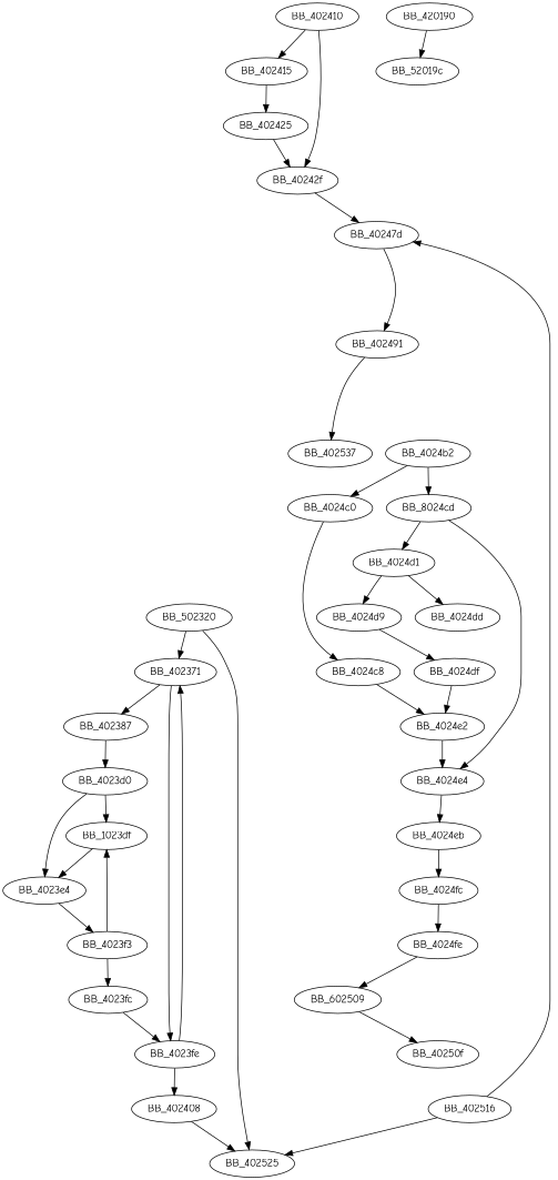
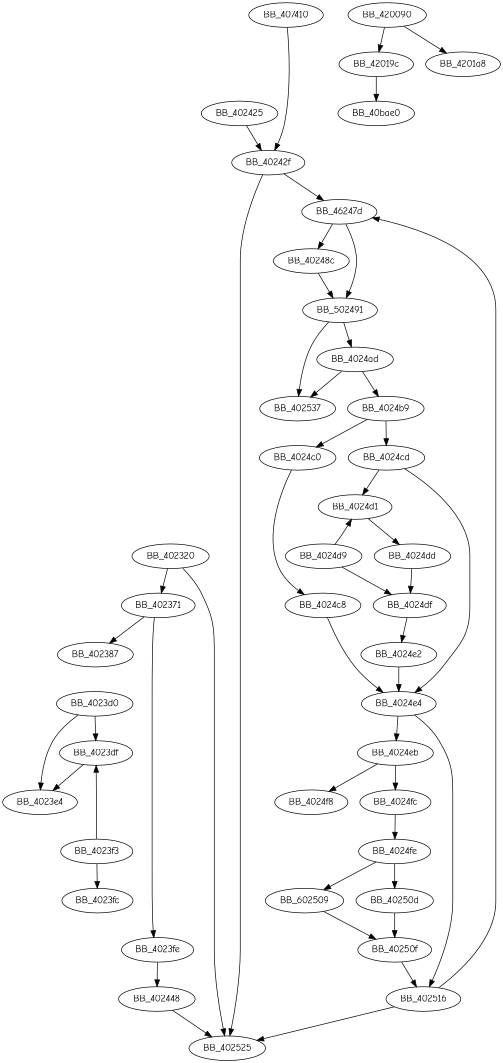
  digraph {
    fontname="Comic Neue"
    node [fontname="Comic Neue"]
    edge [fontname="Comic Neue"]
-   BB_402320 [label=BB_502320]
+   BB_402320
    BB_402371
    BB_402525
    BB_402387
    BB_4023fe
    BB_4023d0
-   BB_402408
-   BB_4023df [label=BB_1023df]
+   BB_402408 [label=BB_402448]
+   BB_4023df
    BB_4023e4
    BB_4023f3
    BB_4023fc
-   BB_402410
-   BB_402415
+   BB_402410 [label=BB_407410]
    BB_40242f
    n15 [label=BB_402425]
-   BB_40247d
-   BB_402491
+   BB_40247d [label=BB_46247d]
+   BB_40248c
+   BB_402491 [label=BB_502491]
+   BB_4024ad
    BB_402537
-   BB_4024b9 [label=BB_4024b2]
+   BB_4024b9
    BB_4024c0
-   BB_4024cd [label=BB_8024cd]
+   BB_4024cd
    BB_4024c8
    BB_4024d1
    BB_4024e4
    BB_4024e2
    BB_4024d9
    BB_4024dd
    BB_4024eb
    BB_402516
    BB_4024df
+   BB_4024f8
    BB_4024fc
    BB_4024fe
    n36 [label=BB_602509]
+   BB_40250d
    BB_40250f
-   BB_420190
-   BB_42019c [label=BB_52019c]
+   BB_420190 [label=BB_420090]
+   BB_42019c
+   BB_4201a8
+   BB_40bae0
    BB_402320 -> BB_402371
    BB_402320 -> BB_402525
    BB_402371 -> BB_402387
    BB_402371 -> BB_4023fe
-   BB_402387 -> BB_4023d0
-   BB_4023fe -> BB_402371
    BB_4023fe -> BB_402408
    BB_4023d0 -> BB_4023df
    BB_4023d0 -> BB_4023e4
    BB_402408 -> BB_402525
    BB_4023df -> BB_4023e4
-   BB_4023e4 -> BB_4023f3
    BB_4023f3 -> BB_4023df
    BB_4023f3 -> BB_4023fc
-   BB_4023fc -> BB_4023fe
-   BB_402410 -> BB_402415
    BB_402410 -> BB_40242f
-   BB_402415 -> n15
+   BB_40242f -> BB_402525
    BB_40242f -> BB_40247d
    n15 -> BB_40242f
+   BB_40247d -> BB_40248c
    BB_40247d -> BB_402491
+   BB_40248c -> BB_402491
+   BB_402491 -> BB_4024ad
    BB_402491 -> BB_402537
+   BB_4024ad -> BB_402537
+   BB_4024ad -> BB_4024b9
    BB_4024b9 -> BB_4024c0
    BB_4024b9 -> BB_4024cd
    BB_4024c0 -> BB_4024c8
    BB_4024cd -> BB_4024d1
    BB_4024cd -> BB_4024e4
-   BB_4024c8 -> BB_4024e2
-   BB_4024d1 -> BB_4024d9
+   BB_4024c8 -> BB_4024e4
+   BB_4024d9 -> BB_4024d1
    BB_4024d1 -> BB_4024dd
    BB_4024e4 -> BB_4024eb
+   BB_4024e4 -> BB_402516
    BB_4024e2 -> BB_4024e4
    BB_4024d9 -> BB_4024df
+   BB_4024dd -> BB_4024df
+   BB_4024eb -> BB_4024f8
    BB_4024eb -> BB_4024fc
    BB_402516 -> BB_402525
    BB_402516 -> BB_40247d
    BB_4024df -> BB_4024e2
    BB_4024fc -> BB_4024fe
    BB_4024fe -> n36
+   BB_4024fe -> BB_40250d
    n36 -> BB_40250f
+   BB_40250d -> BB_40250f
+   BB_40250f -> BB_402516
    BB_420190 -> BB_42019c
+   BB_420190 -> BB_4201a8
+   BB_42019c -> BB_40bae0
  }
